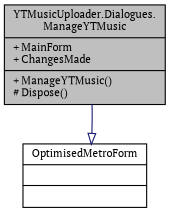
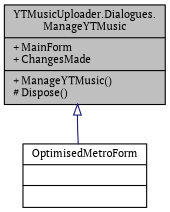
  digraph {
    fontname="PT Serif"
    node [color=black fontname="PT Serif" fontsize=10 shape=record style=filled]
    n1 [fillcolor=grey75 fontcolor=black height=0.2 label="{YTMusicUploader.Dialogues.\lManageYTMusic\n|+ MainForm\l+ ChangesMade\l|+ ManageYTMusic()\l# Dispose()\l}" width=0.4]
    n2 [fillcolor=white height=0.2 label="{OptimisedMetroForm\n||}" width=0.4]
-   n2 -> n1 [arrowtail=onormal color=midnightblue dir=back fontname="PT Serif" fontsize=10 labelfontname=Helvetica labelfontsize=10 style=solid]
+   n1 -> n2 [arrowtail=onormal color=midnightblue dir=back fontname="PT Serif" fontsize=10 labelfontname=Helvetica labelfontsize=10 style=solid]
  }
